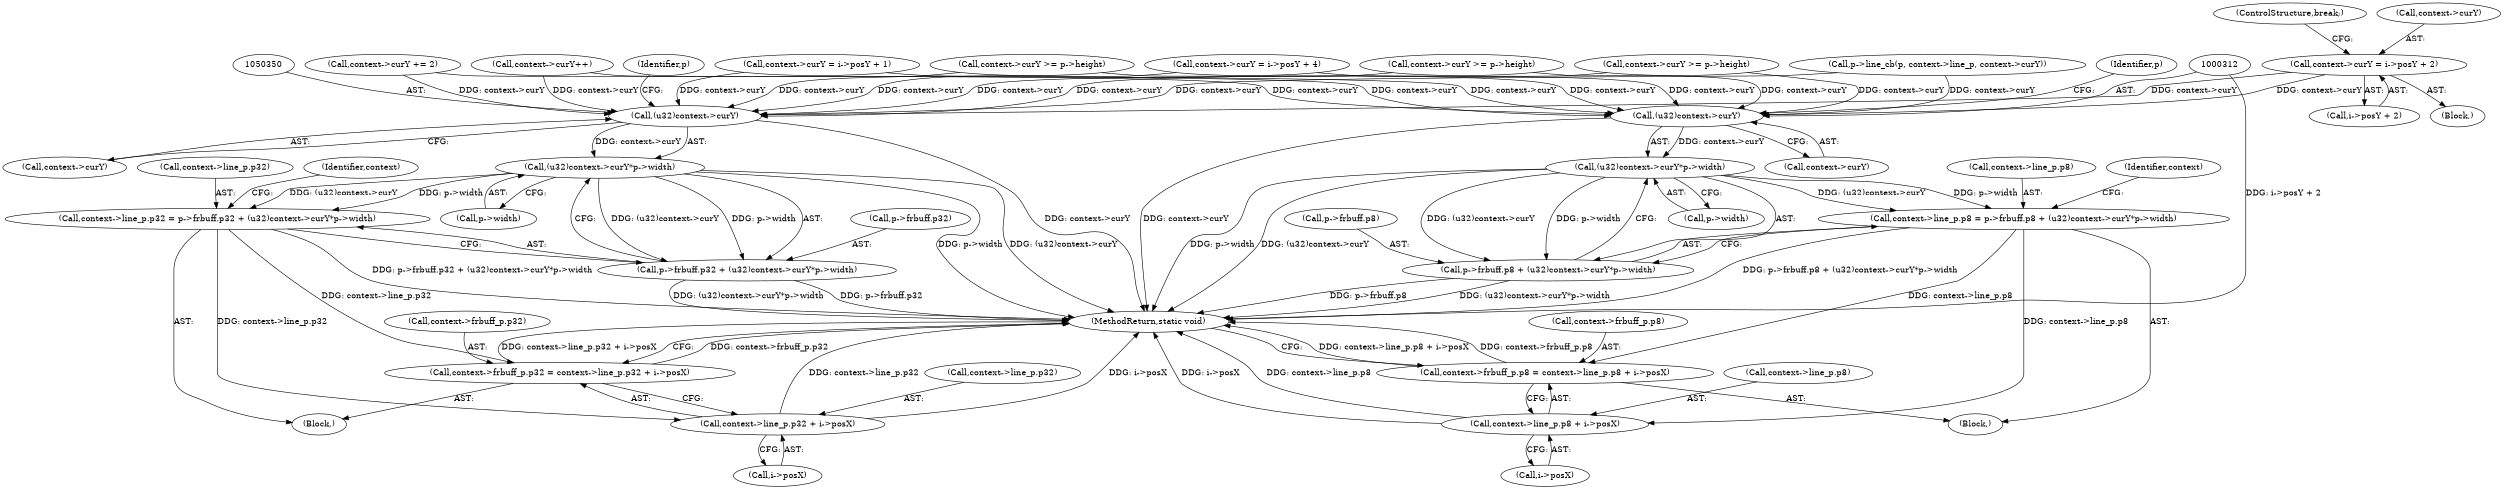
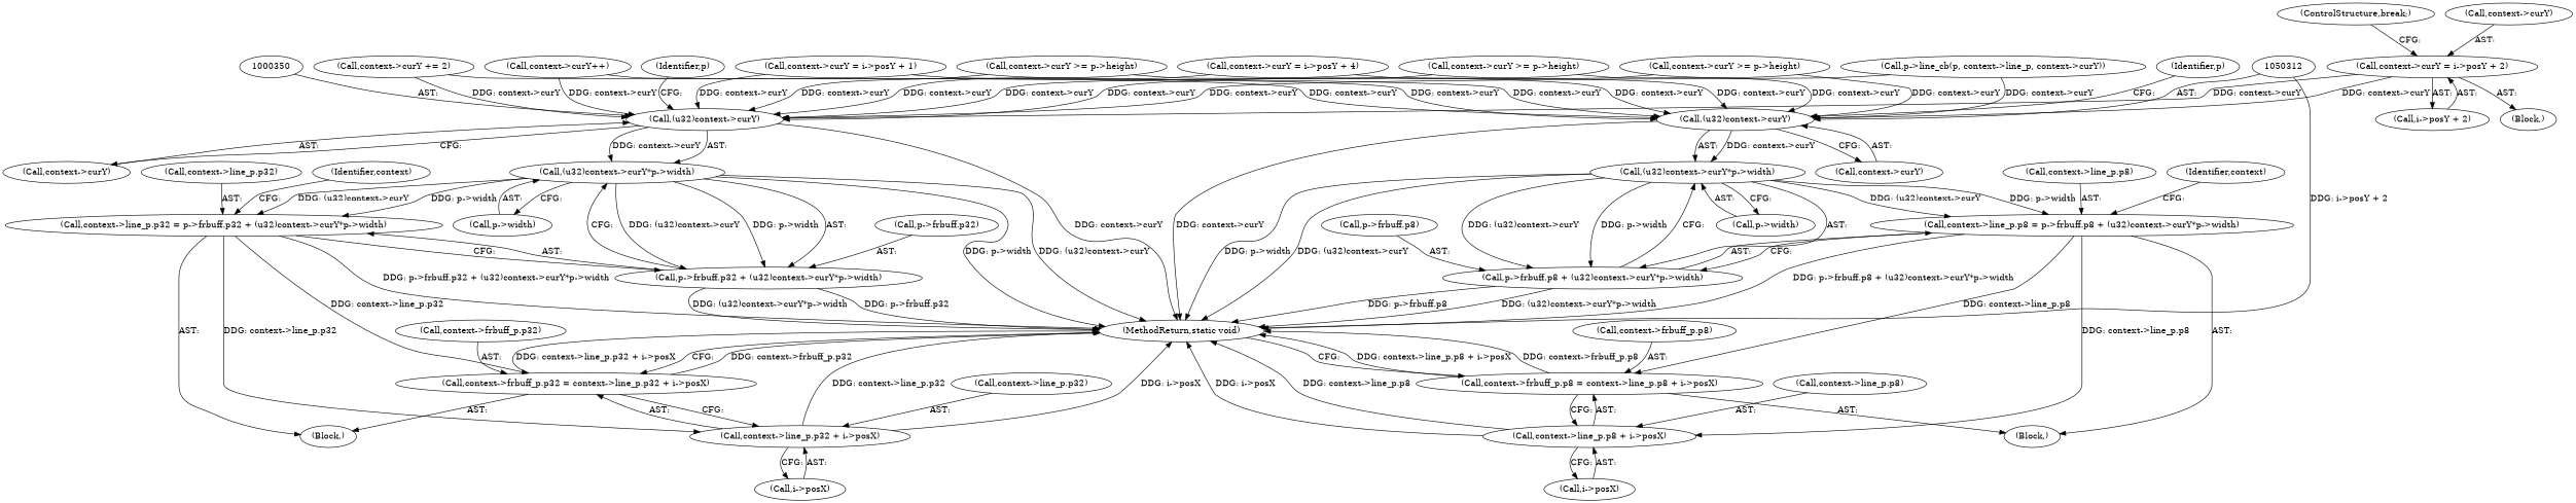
  digraph {
    n1 [label="(Call,context->curY = i->posY + 2)"]
    n2 [label="(Call,(u32)context->curY)"]
    n3 [label="(Call,(u32)context->curY)"]
    n4 [label="(Call,i->posY + 2)"]
    n5 [label="(Block,)"]
    n6 [label="(MethodReturn,static void)"]
    n7 [label="(Call,(u32)context->curY*p->width)"]
    n8 [label="(Call,context->curY)"]
    n9 [label="(Call,(u32)context->curY*p->width)"]
    n10 [label="(Call,context->curY)"]
    n11 [label="(Call,context->frbuff_p.p8 = context->line_p.p8 + i->posX)"]
    n12 [label="(Call,context->frbuff_p.p32 = context->line_p.p32 + i->posX)"]
    n13 [label="(Call,context->line_p.p8 = p->frbuff.p8 + (u32)context->curY*p->width)"]
    n14 [label="(Call,p->frbuff.p8 + (u32)context->curY*p->width)"]
    n15 [label="(Call,p->width)"]
    n16 [label="(Call,context->line_p.p8 + i->posX)"]
    n17 [label="(Block,)"]
    n18 [label="(Call,i->posX)"]
    n19 [label="(Call,context->line_p.p32 = p->frbuff.p32 + (u32)context->curY*p->width)"]
    n20 [label="(Call,p->frbuff.p32 + (u32)context->curY*p->width)"]
    n21 [label="(Call,p->width)"]
    n22 [label="(Call,context->line_p.p32 + i->posX)"]
    n23 [label="(Block,)"]
    n24 [label="(Call,i->posX)"]
    n25 [label="(Call,p->frbuff.p32)"]
    n26 [label="(ControlStructure,break;)"]
    n27 [label="(Call,context->line_p.p8)"]
    n28 [label="(Identifier,p)"]
    n29 [label="(Call,context->curY = i->posY + 1)"]
    n30 [label="(Identifier,context)"]
    n31 [label="(Call,context->curY >= p->height)"]
    n32 [label="(Call,context->curY++)"]
    n33 [label="(Call,context->curY >= p->height)"]
    n34 [label="(Call,context->line_p.p32)"]
    n35 [label="(Call,p->line_cb(p, context->line_p, context->curY))"]
    n36 [label="(Call,context->line_p.p8)"]
    n37 [label="(Call,context->curY)"]
    n38 [label="(Call,context->frbuff_p.p32)"]
    n39 [label="(Identifier,context)"]
    n40 [label="(Call,context->curY = i->posY + 4)"]
    n41 [label="(Call,context->curY >= p->height)"]
    n42 [label="(Call,p->frbuff.p8)"]
    n43 [label="(Call,context->curY += 2)"]
    n44 [label="(Call,context->line_p.p32)"]
    n45 [label="(Identifier,p)"]
    n46 [label="(Call,context->frbuff_p.p8)"]
-   1000312
-   1000350 [label=1050350]
+   1000312 [label=1050312]
+   1000350
    n1 -> n2 [label="DDG: context->curY"]
    n1 -> n3 [label="DDG: context->curY"]
    n1 -> n4 [label="AST: "]
    n1 -> n5 [label="AST: "]
    n2 -> n6 [label="DDG: context->curY"]
    n2 -> n7 [label="AST: "]
    n2 -> n7 [label="DDG: context->curY"]
    n2 -> n8 [label="CFG: "]
    n3 -> n6 [label="DDG: context->curY"]
    n3 -> n9 [label="AST: "]
    n3 -> n9 [label="DDG: context->curY"]
    n3 -> n10 [label="CFG: "]
    n4 -> n1 [label="AST: "]
    n6 -> n11 [label="CFG: "]
    n6 -> n12 [label="CFG: "]
    n7 -> n6 [label="DDG: p->width"]
    n7 -> n6 [label="DDG: (u32)context->curY"]
    n7 -> n13 [label="DDG: (u32)context->curY"]
    n7 -> n13 [label="DDG: p->width"]
    n7 -> n14 [label="AST: "]
    n7 -> n14 [label="DDG: (u32)context->curY"]
    n7 -> n14 [label="DDG: p->width"]
    n7 -> n15 [label="CFG: "]
    n8 -> n2 [label="AST: "]
    n9 -> n6 [label="DDG: (u32)context->curY"]
    n9 -> n6 [label="DDG: p->width"]
    n9 -> n19 [label="DDG: (u32)context->curY"]
    n9 -> n19 [label="DDG: p->width"]
    n9 -> n20 [label="AST: "]
    n9 -> n20 [label="DDG: (u32)context->curY"]
    n9 -> n20 [label="DDG: p->width"]
    n9 -> n21 [label="CFG: "]
    n10 -> n3 [label="AST: "]
    n11 -> n6 [label="DDG: context->line_p.p8 + i->posX"]
    n11 -> n6 [label="DDG: context->frbuff_p.p8"]
    n11 -> n16 [label="CFG: "]
    n11 -> n17 [label="AST: "]
    n12 -> n6 [label="DDG: context->frbuff_p.p32"]
    n12 -> n6 [label="DDG: context->line_p.p32 + i->posX"]
    n12 -> n22 [label="CFG: "]
    n12 -> n23 [label="AST: "]
    n13 -> n6 [label="DDG: p->frbuff.p8 + (u32)context->curY*p->width"]
    n13 -> n11 [label="DDG: context->line_p.p8"]
    n13 -> n14 [label="CFG: "]
    n13 -> n16 [label="DDG: context->line_p.p8"]
    n13 -> n17 [label="AST: "]
    n14 -> n6 [label="DDG: (u32)context->curY*p->width"]
    n14 -> n6 [label="DDG: p->frbuff.p8"]
    n14 -> n7 [label="CFG: "]
    n14 -> n13 [label="AST: "]
    n15 -> n7 [label="AST: "]
    n16 -> n6 [label="DDG: context->line_p.p8"]
    n16 -> n6 [label="DDG: i->posX"]
    n16 -> n11 [label="AST: "]
    n16 -> n18 [label="CFG: "]
    n18 -> n16 [label="AST: "]
    n19 -> n6 [label="DDG: p->frbuff.p32 + (u32)context->curY*p->width"]
    n19 -> n12 [label="DDG: context->line_p.p32"]
    n19 -> n20 [label="CFG: "]
    n19 -> n22 [label="DDG: context->line_p.p32"]
    n19 -> n23 [label="AST: "]
    n20 -> n6 [label="DDG: p->frbuff.p32"]
    n20 -> n6 [label="DDG: (u32)context->curY*p->width"]
    n20 -> n9 [label="CFG: "]
    n20 -> n19 [label="AST: "]
    n21 -> n9 [label="AST: "]
    n22 -> n6 [label="DDG: i->posX"]
    n22 -> n6 [label="DDG: context->line_p.p32"]
    n22 -> n12 [label="AST: "]
    n22 -> n24 [label="CFG: "]
    n24 -> n22 [label="AST: "]
    n25 -> n20 [label="AST: "]
    n26 -> n1 [label="CFG: "]
    n27 -> n13 [label="AST: "]
    n28 -> n3 [label="CFG: "]
    n29 -> n2 [label="DDG: context->curY"]
    n29 -> n3 [label="DDG: context->curY"]
    n30 -> n13 [label="CFG: "]
    n31 -> n2 [label="DDG: context->curY"]
    n31 -> n3 [label="DDG: context->curY"]
    n32 -> n2 [label="DDG: context->curY"]
    n32 -> n3 [label="DDG: context->curY"]
    n33 -> n2 [label="DDG: context->curY"]
    n33 -> n3 [label="DDG: context->curY"]
    n34 -> n22 [label="AST: "]
    n35 -> n2 [label="DDG: context->curY"]
    n35 -> n3 [label="DDG: context->curY"]
    n36 -> n16 [label="AST: "]
    n37 -> n1 [label="AST: "]
    n38 -> n12 [label="AST: "]
    n39 -> n19 [label="CFG: "]
    n40 -> n2 [label="DDG: context->curY"]
    n40 -> n3 [label="DDG: context->curY"]
    n41 -> n2 [label="DDG: context->curY"]
    n41 -> n3 [label="DDG: context->curY"]
    n42 -> n14 [label="AST: "]
    n43 -> n2 [label="DDG: context->curY"]
    n43 -> n3 [label="DDG: context->curY"]
    n44 -> n19 [label="AST: "]
    n45 -> n2 [label="CFG: "]
    n46 -> n11 [label="AST: "]
    1000312 -> n2 [label="AST: "]
    1000312 -> n6 [label="DDG: i->posY + 2"]
    1000350 -> n3 [label="AST: "]
  }
